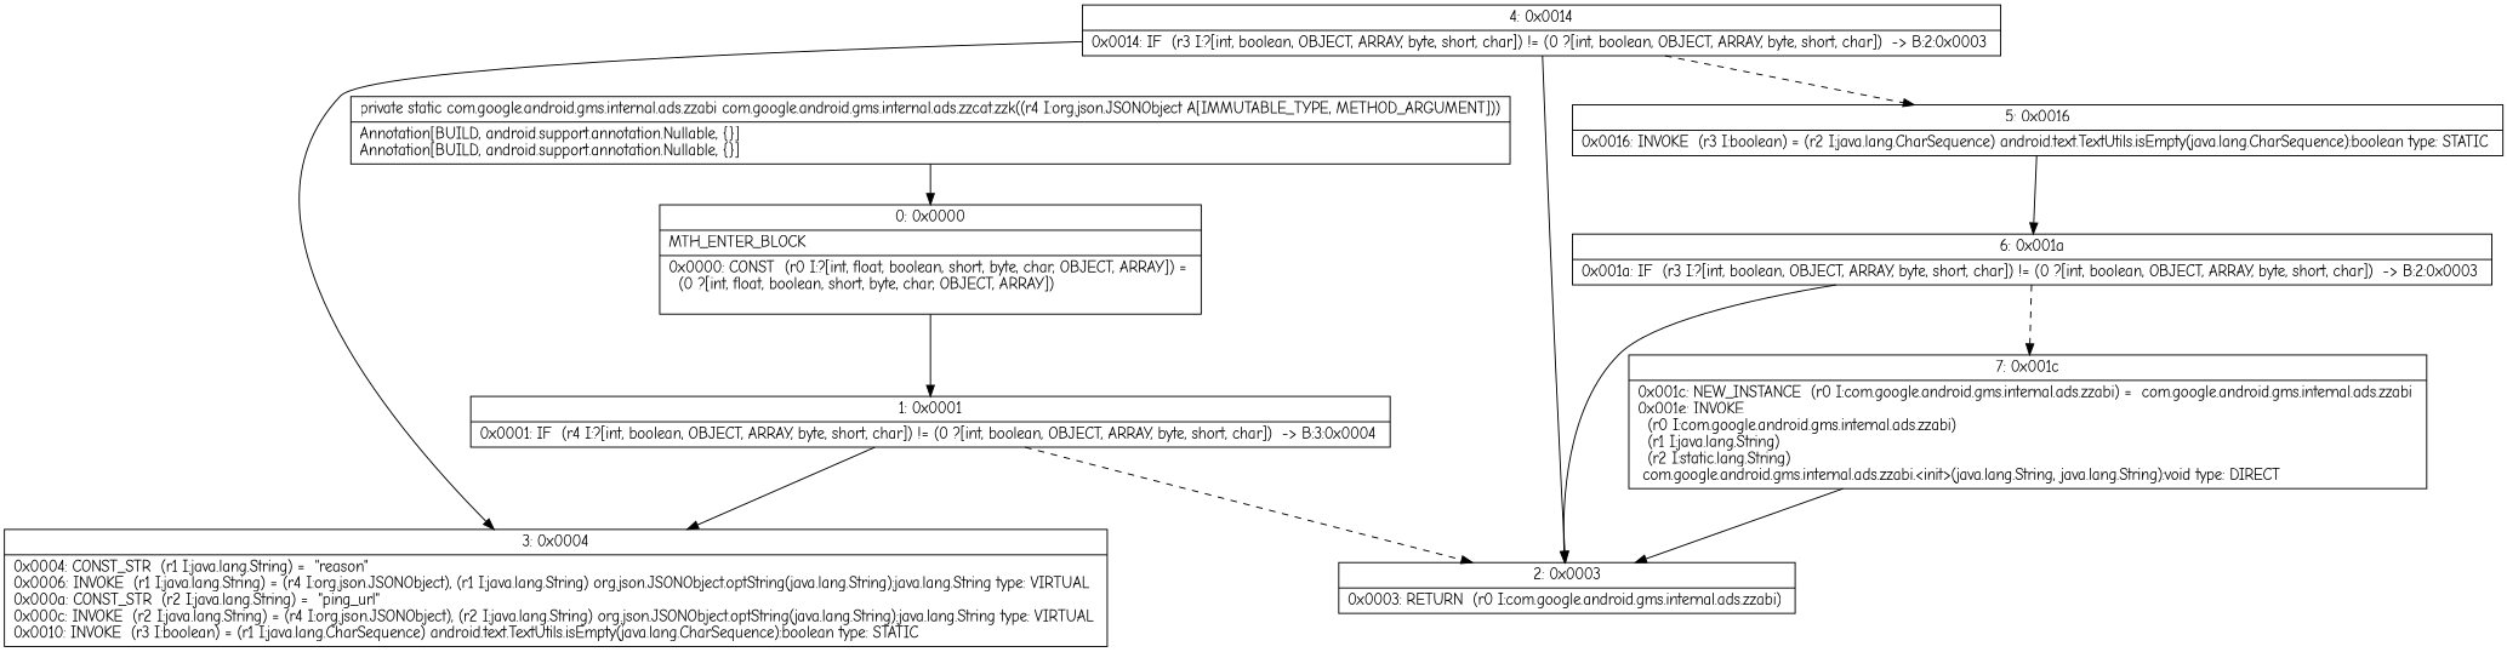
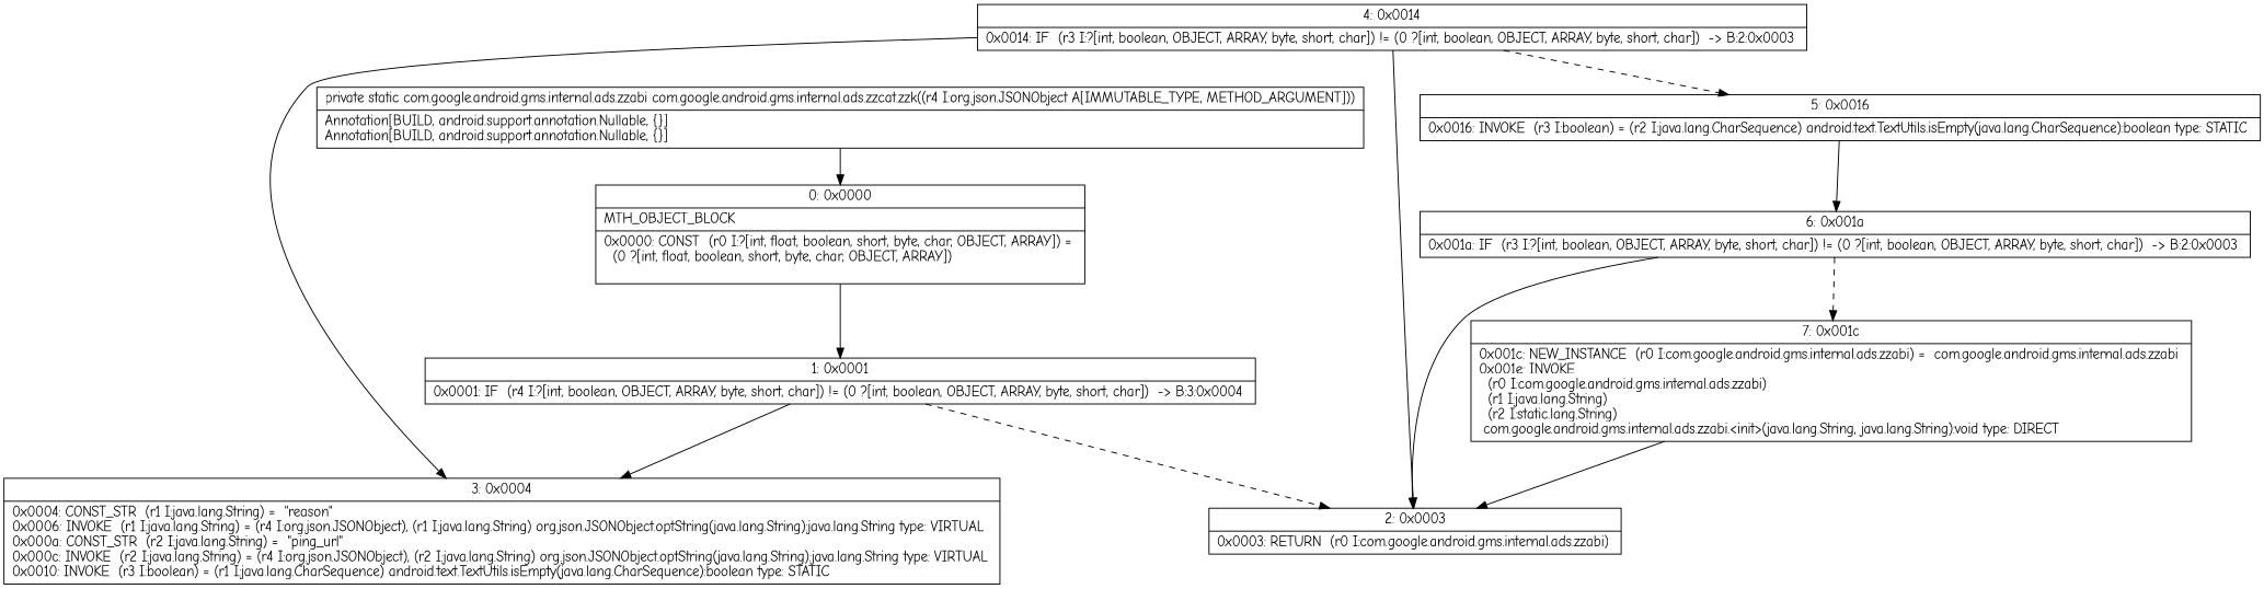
  digraph {
    fontname="Comic Neue"
    node [fontname="Comic Neue" shape=record]
    edge [fontname="Comic Neue"]
-   n1 [label="{0\:\ 0x0000|MTH_ENTER_BLOCK\l|0x0000: CONST  (r0 I:?[int, float, boolean, short, byte, char, OBJECT, ARRAY]) = \l  (0 ?[int, float, boolean, short, byte, char, OBJECT, ARRAY])\l \l}"]
+   n1 [label="{0\:\ 0x0000|MTH_OBJECT_BLOCK\l|0x0000: CONST  (r0 I:?[int, float, boolean, short, byte, char, OBJECT, ARRAY]) = \l  (0 ?[int, float, boolean, short, byte, char, OBJECT, ARRAY])\l \l}"]
    n2 [label="{1\:\ 0x0001|0x0001: IF  (r4 I:?[int, boolean, OBJECT, ARRAY, byte, short, char]) != (0 ?[int, boolean, OBJECT, ARRAY, byte, short, char])  \-\> B:3:0x0004 \l}"]
    n3 [label="{2\:\ 0x0003|0x0003: RETURN  (r0 I:com.google.android.gms.internal.ads.zzabi) \l}"]
    n4 [label="{3\:\ 0x0004|0x0004: CONST_STR  (r1 I:java.lang.String) =  \"reason\" \l0x0006: INVOKE  (r1 I:java.lang.String) = (r4 I:org.json.JSONObject), (r1 I:java.lang.String) org.json.JSONObject.optString(java.lang.String):java.lang.String type: VIRTUAL \l0x000a: CONST_STR  (r2 I:java.lang.String) =  \"ping_url\" \l0x000c: INVOKE  (r2 I:java.lang.String) = (r4 I:org.json.JSONObject), (r2 I:java.lang.String) org.json.JSONObject.optString(java.lang.String):java.lang.String type: VIRTUAL \l0x0010: INVOKE  (r3 I:boolean) = (r1 I:java.lang.CharSequence) android.text.TextUtils.isEmpty(java.lang.CharSequence):boolean type: STATIC \l}"]
    n5 [label="{4\:\ 0x0014|0x0014: IF  (r3 I:?[int, boolean, OBJECT, ARRAY, byte, short, char]) != (0 ?[int, boolean, OBJECT, ARRAY, byte, short, char])  \-\> B:2:0x0003 \l}"]
    n6 [label="{5\:\ 0x0016|0x0016: INVOKE  (r3 I:boolean) = (r2 I:java.lang.CharSequence) android.text.TextUtils.isEmpty(java.lang.CharSequence):boolean type: STATIC \l}"]
    n7 [label="{6\:\ 0x001a|0x001a: IF  (r3 I:?[int, boolean, OBJECT, ARRAY, byte, short, char]) != (0 ?[int, boolean, OBJECT, ARRAY, byte, short, char])  \-\> B:2:0x0003 \l}"]
    n8 [label="{7\:\ 0x001c|0x001c: NEW_INSTANCE  (r0 I:com.google.android.gms.internal.ads.zzabi) =  com.google.android.gms.internal.ads.zzabi \l0x001e: INVOKE  \l  (r0 I:com.google.android.gms.internal.ads.zzabi)\l  (r1 I:java.lang.String)\l  (r2 I:static.lang.String)\l com.google.android.gms.internal.ads.zzabi.\<init\>(java.lang.String, java.lang.String):void type: DIRECT \l}"]
    n9 [label="{private static com.google.android.gms.internal.ads.zzabi com.google.android.gms.internal.ads.zzcat.zzk((r4 I:org.json.JSONObject A[IMMUTABLE_TYPE, METHOD_ARGUMENT]))  | Annotation[BUILD, android.support.annotation.Nullable, \{\}]\lAnnotation[BUILD, android.support.annotation.Nullable, \{\}]\l}"]
    n1 -> n2
    n2 -> n3 [style=dashed]
    n2 -> n4
    n5 -> n3
    n5 -> n4
    n5 -> n6 [style=dashed]
    n6 -> n7
    n7 -> n3
    n7 -> n8 [style=dashed]
    n8 -> n3
    n9 -> n1
  }
